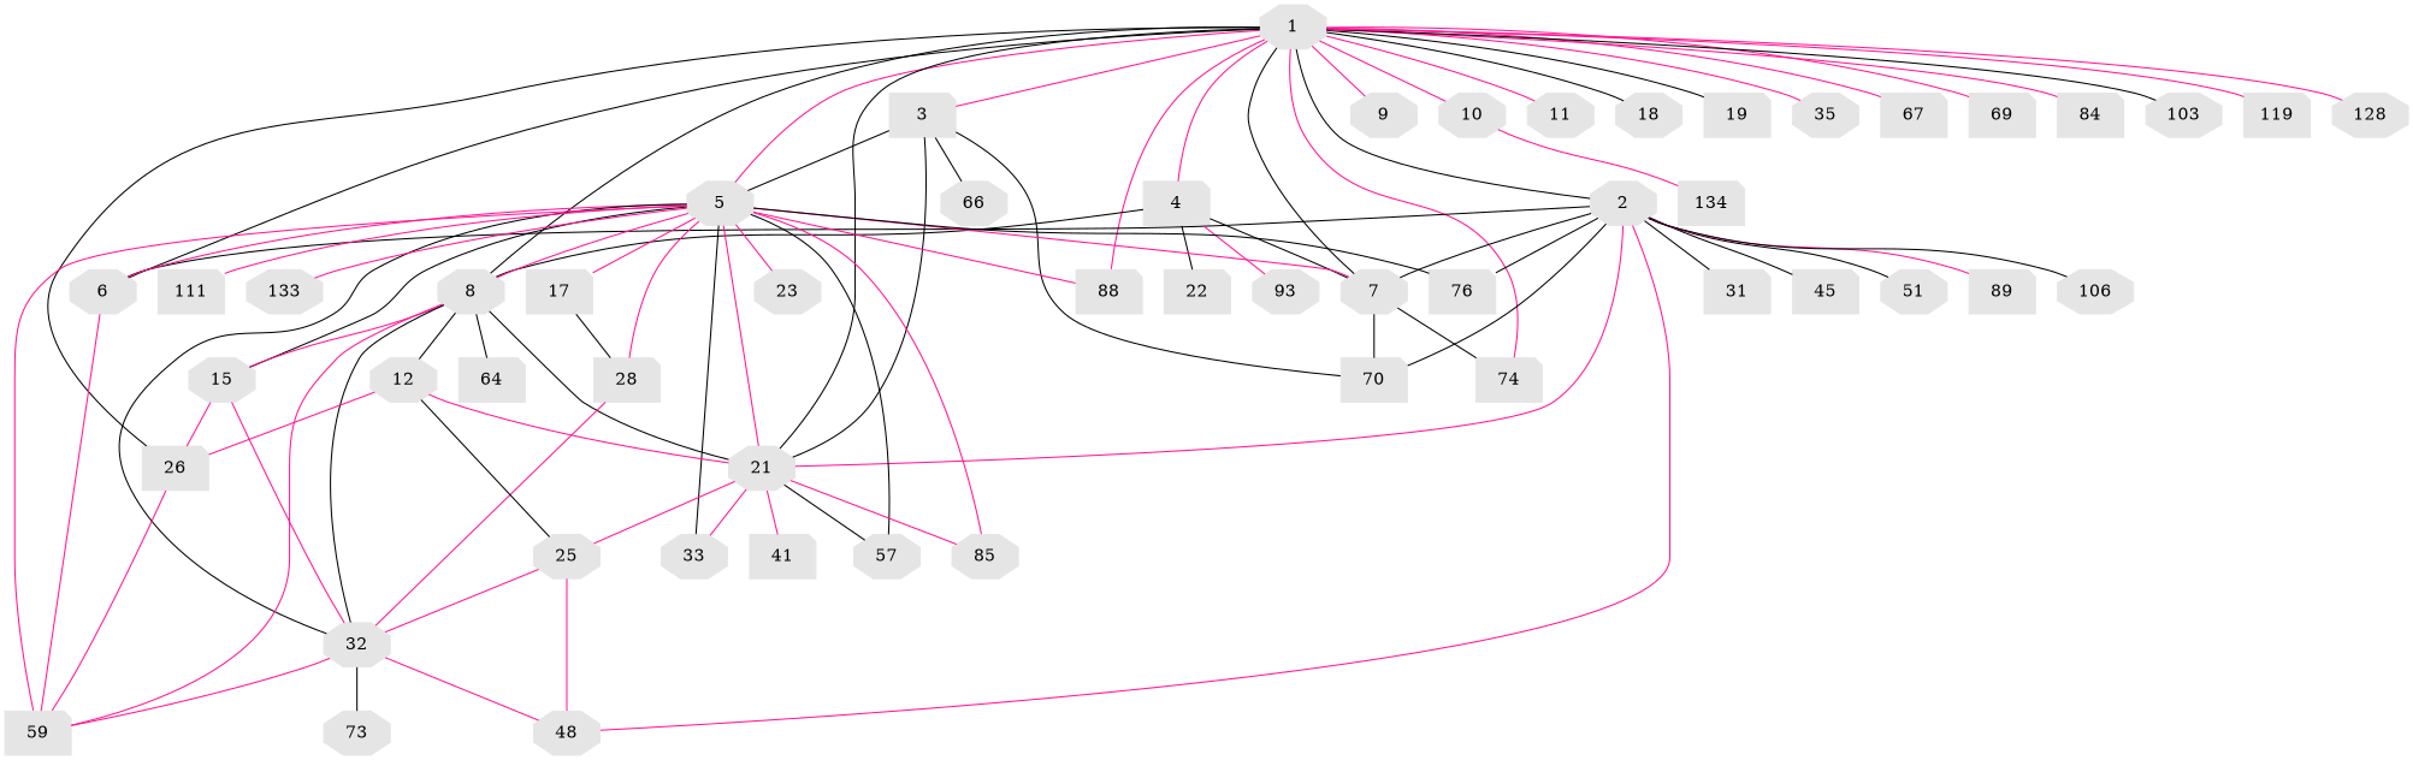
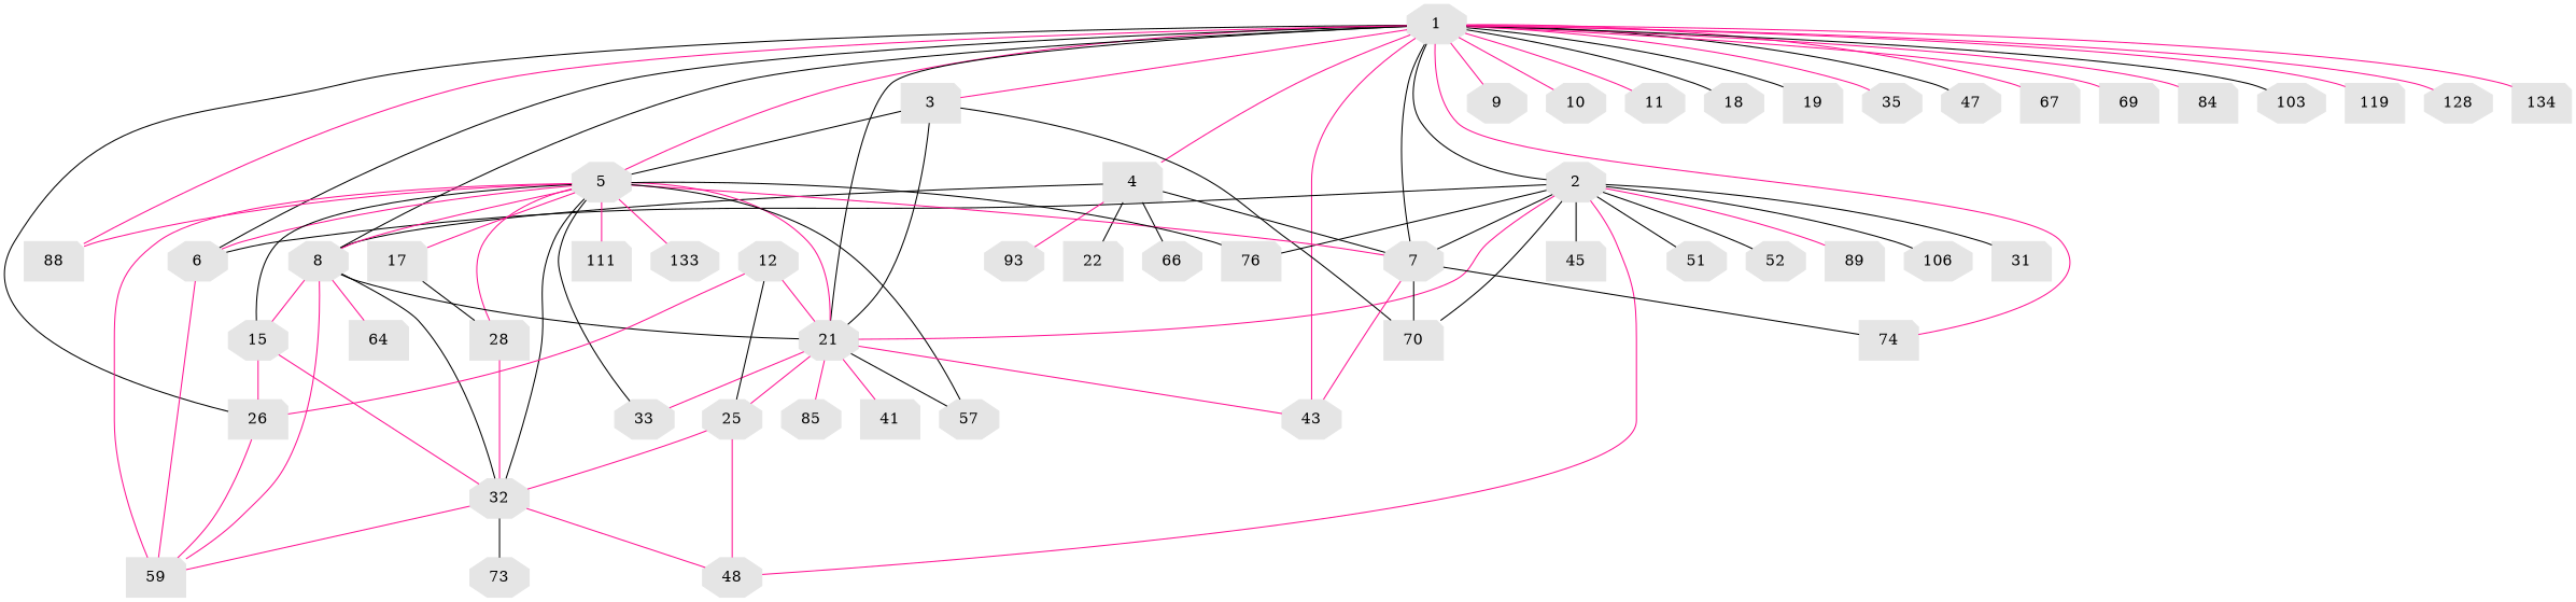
  graph {
    node [color=gray90 shape=octagon style=filled]
    edge [color=deeppink]
    1
    2
    3 [shape=note super="+61+71"]
    4 [shape=note]
    5 [super="+13+53"]
    6 [super="+24"]
    7 [super="+102+38+116+113+107+83+34+30"]
    8
    9
    10
    11 [super="+54+14"]
    18
    19 [shape=note super="+55+100"]
    21 [super="+108+56+98+135+27+92+40+29+44"]
    26 [shape=note super="+63+129"]
    35
+   43 [super="+65+130+115+95"]
+   47
    67 [shape=note]
    69 [shape=note]
    74 [shape=note]
    84 [shape=note]
    88 [shape=note super="+121+138"]
    103
    119 [shape=note]
    128
    134 [shape=note]
    31 [shape=note]
    45 [shape=note]
    48 [super="+60+110"]
    51
+   52
    70 [shape=note super="+78"]
    76 [shape=note super="+124"]
    89 [shape=note super="+91"]
    106
    22 [shape=note]
    66
    93
    15 [super="+37"]
    17 [shape=note super="+36+72"]
-   23
    32 [super="+46"]
    33
    57 [super="+94"]
    59 [shape=note super="+68"]
    85 [super="+101"]
    111 [shape=note]
    133
    28 [shape=note super="+49"]
    12
    64 [shape=note]
    25 [super="+131+75"]
    41 [shape=note]
    73
    1 -- 2 [color=black]
    1 -- 3 [weight=2]
    1 -- 4
    1 -- 5 [weight=2]
    1 -- 6 [color=black]
    1 -- 7 [color=black]
    1 -- 8 [color=black]
    1 -- 9
    1 -- 10
    1 -- 11
    1 -- 18 [color=black]
    1 -- 19 [color=black]
    1 -- 21 [color=black weight=2]
    1 -- 26 [color=black]
    1 -- 35
+   1 -- 43
+   1 -- 47 [color=black]
    1 -- 67
    1 -- 69
    1 -- 74
    1 -- 84
    1 -- 88
    1 -- 103 [color=black]
    1 -- 119
    1 -- 128
-   10 -- 134
+   1 -- 134
    2 -- 6 [color=black]
    2 -- 7 [color=black]
    2 -- 21
    2 -- 31 [color=black]
    2 -- 45 [color=black]
    2 -- 48
    2 -- 51 [color=black]
+   2 -- 52 [color=black]
    2 -- 70 [color=black]
    2 -- 76 [color=black]
    2 -- 89
    2 -- 106 [color=black]
    3 -- 5 [color=black weight=5]
    3 -- 21 [color=black]
    3 -- 70 [color=black]
    4 -- 7 [color=black]
    4 -- 8 [color=black]
    4 -- 22 [color=black]
-   3 -- 66 [color=black]
+   4 -- 66 [color=black]
    4 -- 93
    5 -- 6
    5 -- 7
    5 -- 8
    5 -- 21 [weight=3]
    5 -- 88
    5 -- 76 [color=black]
    5 -- 15 [color=black]
    5 -- 17
-   5 -- 23
    5 -- 32 [color=black]
    5 -- 33 [color=black]
    5 -- 57 [color=black]
    5 -- 59 [weight=4]
-   5 -- 85
    5 -- 111
    5 -- 133
    5 -- 28 [weight=3]
    6 -- 59
+   7 -- 43
    7 -- 74 [color=black]
    7 -- 70 [color=black]
    8 -- 21 [color=black]
    8 -- 15
    8 -- 32 [color=black]
    8 -- 59
-   8 -- 12 [color=black]
-   8 -- 64 [color=black]
+   8 -- 64
+   21 -- 43
    21 -- 33
    21 -- 57 [color=black]
    21 -- 85
    21 -- 25 [weight=2]
    21 -- 41
    26 -- 59
    15 -- 26
    15 -- 32
    17 -- 28 [color=black]
    32 -- 48
    32 -- 59
    32 -- 73 [color=black]
    28 -- 32
    12 -- 21
    12 -- 26
    12 -- 25 [color=black]
    25 -- 48
    25 -- 32
  }
